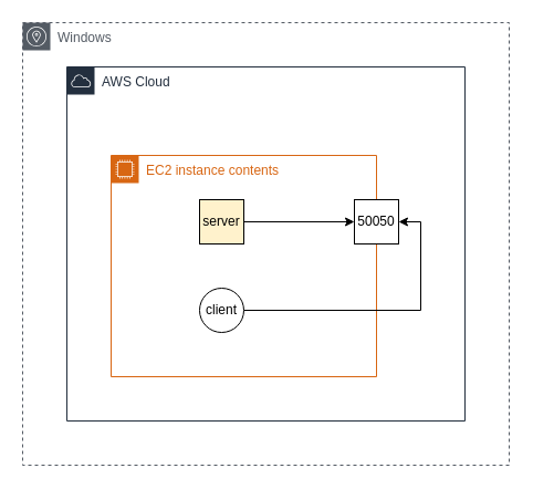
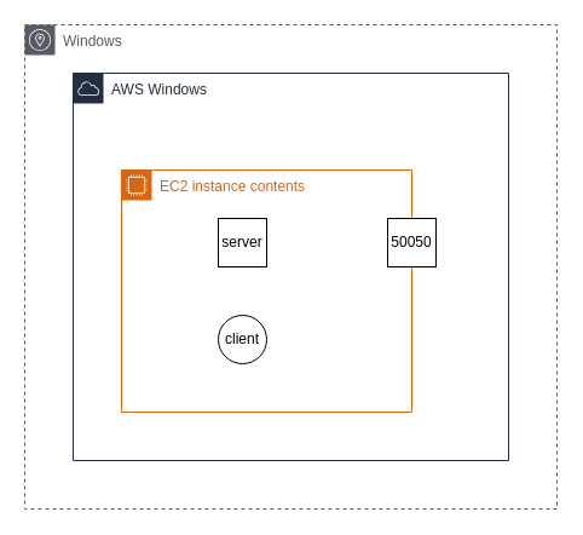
  <mxCell id="0" />
  <mxCell id="1" parent="0" />
  <mxCell id="2" value="Windows" style="sketch=0;outlineConnect=0;gradientColor=none;html=1;whiteSpace=wrap;fontSize=12;fontStyle=0;shape=mxgraph.aws4.group;grIcon=mxgraph.aws4.group_availability_zone;strokeColor=#545B64;fillColor=none;verticalAlign=top;align=left;spacingLeft=30;fontColor=#545B64;dashed=1;recursiveResize=0;connectable=0;allowArrows=0;" vertex="1" parent="1"><mxGeometry x="20" y="20" width="440" height="400" as="geometry" /></mxCell>
  <mxCell id="3" value="environment" parent="0" />
- <mxCell id="4" value="AWS Cloud" style="points=[[0,0],[0.25,0],[0.5,0],[0.75,0],[1,0],[1,0.25],[1,0.5],[1,0.75],[1,1],[0.75,1],[0.5,1],[0.25,1],[0,1],[0,0.75],[0,0.5],[0,0.25]];outlineConnect=0;gradientColor=none;html=1;whiteSpace=wrap;fontSize=12;fontStyle=0;container=0;pointerEvents=0;collapsible=0;recursiveResize=0;shape=mxgraph.aws4.group;grIcon=mxgraph.aws4.group_aws_cloud;strokeColor=#232F3E;fillColor=none;verticalAlign=top;align=left;spacingLeft=30;fontColor=#232F3E;dashed=0;" vertex="1" parent="3"><mxGeometry x="60" y="60" width="360" height="320" as="geometry" /></mxCell>
+ <mxCell id="4" value="AWS Windows" style="points=[[0,0],[0.25,0],[0.5,0],[0.75,0],[1,0],[1,0.25],[1,0.5],[1,0.75],[1,1],[0.75,1],[0.5,1],[0.25,1],[0,1],[0,0.75],[0,0.5],[0,0.25]];outlineConnect=0;gradientColor=none;html=1;whiteSpace=wrap;fontSize=12;fontStyle=0;container=0;pointerEvents=0;collapsible=0;recursiveResize=0;shape=mxgraph.aws4.group;grIcon=mxgraph.aws4.group_aws_cloud;strokeColor=#232F3E;fillColor=none;verticalAlign=top;align=left;spacingLeft=30;fontColor=#232F3E;dashed=0;" vertex="1" parent="3"><mxGeometry x="60" y="60" width="360" height="320" as="geometry" /></mxCell>
  <mxCell id="5" value="instance" parent="0" />
  <mxCell id="6" value="EC2 instance contents" style="points=[[0,0],[0.25,0],[0.5,0],[0.75,0],[1,0],[1,0.25],[1,0.5],[1,0.75],[1,1],[0.75,1],[0.5,1],[0.25,1],[0,1],[0,0.75],[0,0.5],[0,0.25]];outlineConnect=0;gradientColor=none;html=1;whiteSpace=wrap;fontSize=12;fontStyle=0;container=1;pointerEvents=0;collapsible=0;recursiveResize=0;shape=mxgraph.aws4.group;grIcon=mxgraph.aws4.group_ec2_instance_contents;strokeColor=#D86613;fillColor=none;verticalAlign=top;align=left;spacingLeft=30;fontColor=#D86613;dashed=0;" vertex="1" parent="5"><mxGeometry x="100" y="140" width="240" height="200" as="geometry" /></mxCell>
  <mxCell id="7" value="50050" style="rounded=0;whiteSpace=wrap;html=1;" vertex="1" parent="5"><mxGeometry x="320" y="180" width="40" height="40" as="geometry" /></mxCell>
- <mxCell id="8" style="edgeStyle=orthogonalEdgeStyle;rounded=0;orthogonalLoop=1;jettySize=auto;html=1;exitX=1;exitY=0.5;exitDx=0;exitDy=0;" edge="1" parent="5" source="9" target="7"><mxGeometry relative="1" as="geometry" /></mxCell>
- <mxCell id="9" value="server" style="rounded=0;whiteSpace=wrap;html=1;fillColor=#fff2cc;" vertex="1" parent="5"><mxGeometry x="180" y="180" width="40" height="40" as="geometry" /></mxCell>
- <mxCell id="10" style="edgeStyle=orthogonalEdgeStyle;rounded=0;orthogonalLoop=1;jettySize=auto;html=1;exitX=1;exitY=0.5;exitDx=0;exitDy=0;entryX=1;entryY=0.5;entryDx=0;entryDy=0;" edge="1" parent="5" source="11" target="7"><mxGeometry relative="1" as="geometry" /></mxCell>
+ <mxCell id="9" value="server" style="rounded=0;whiteSpace=wrap;html=1;" vertex="1" parent="5"><mxGeometry x="180" y="180" width="40" height="40" as="geometry" /></mxCell>
  <mxCell id="11" value="client" style="ellipse;whiteSpace=wrap;html=1;" vertex="1" parent="5"><mxGeometry x="180" y="260" width="40" height="40" as="geometry" /></mxCell>
